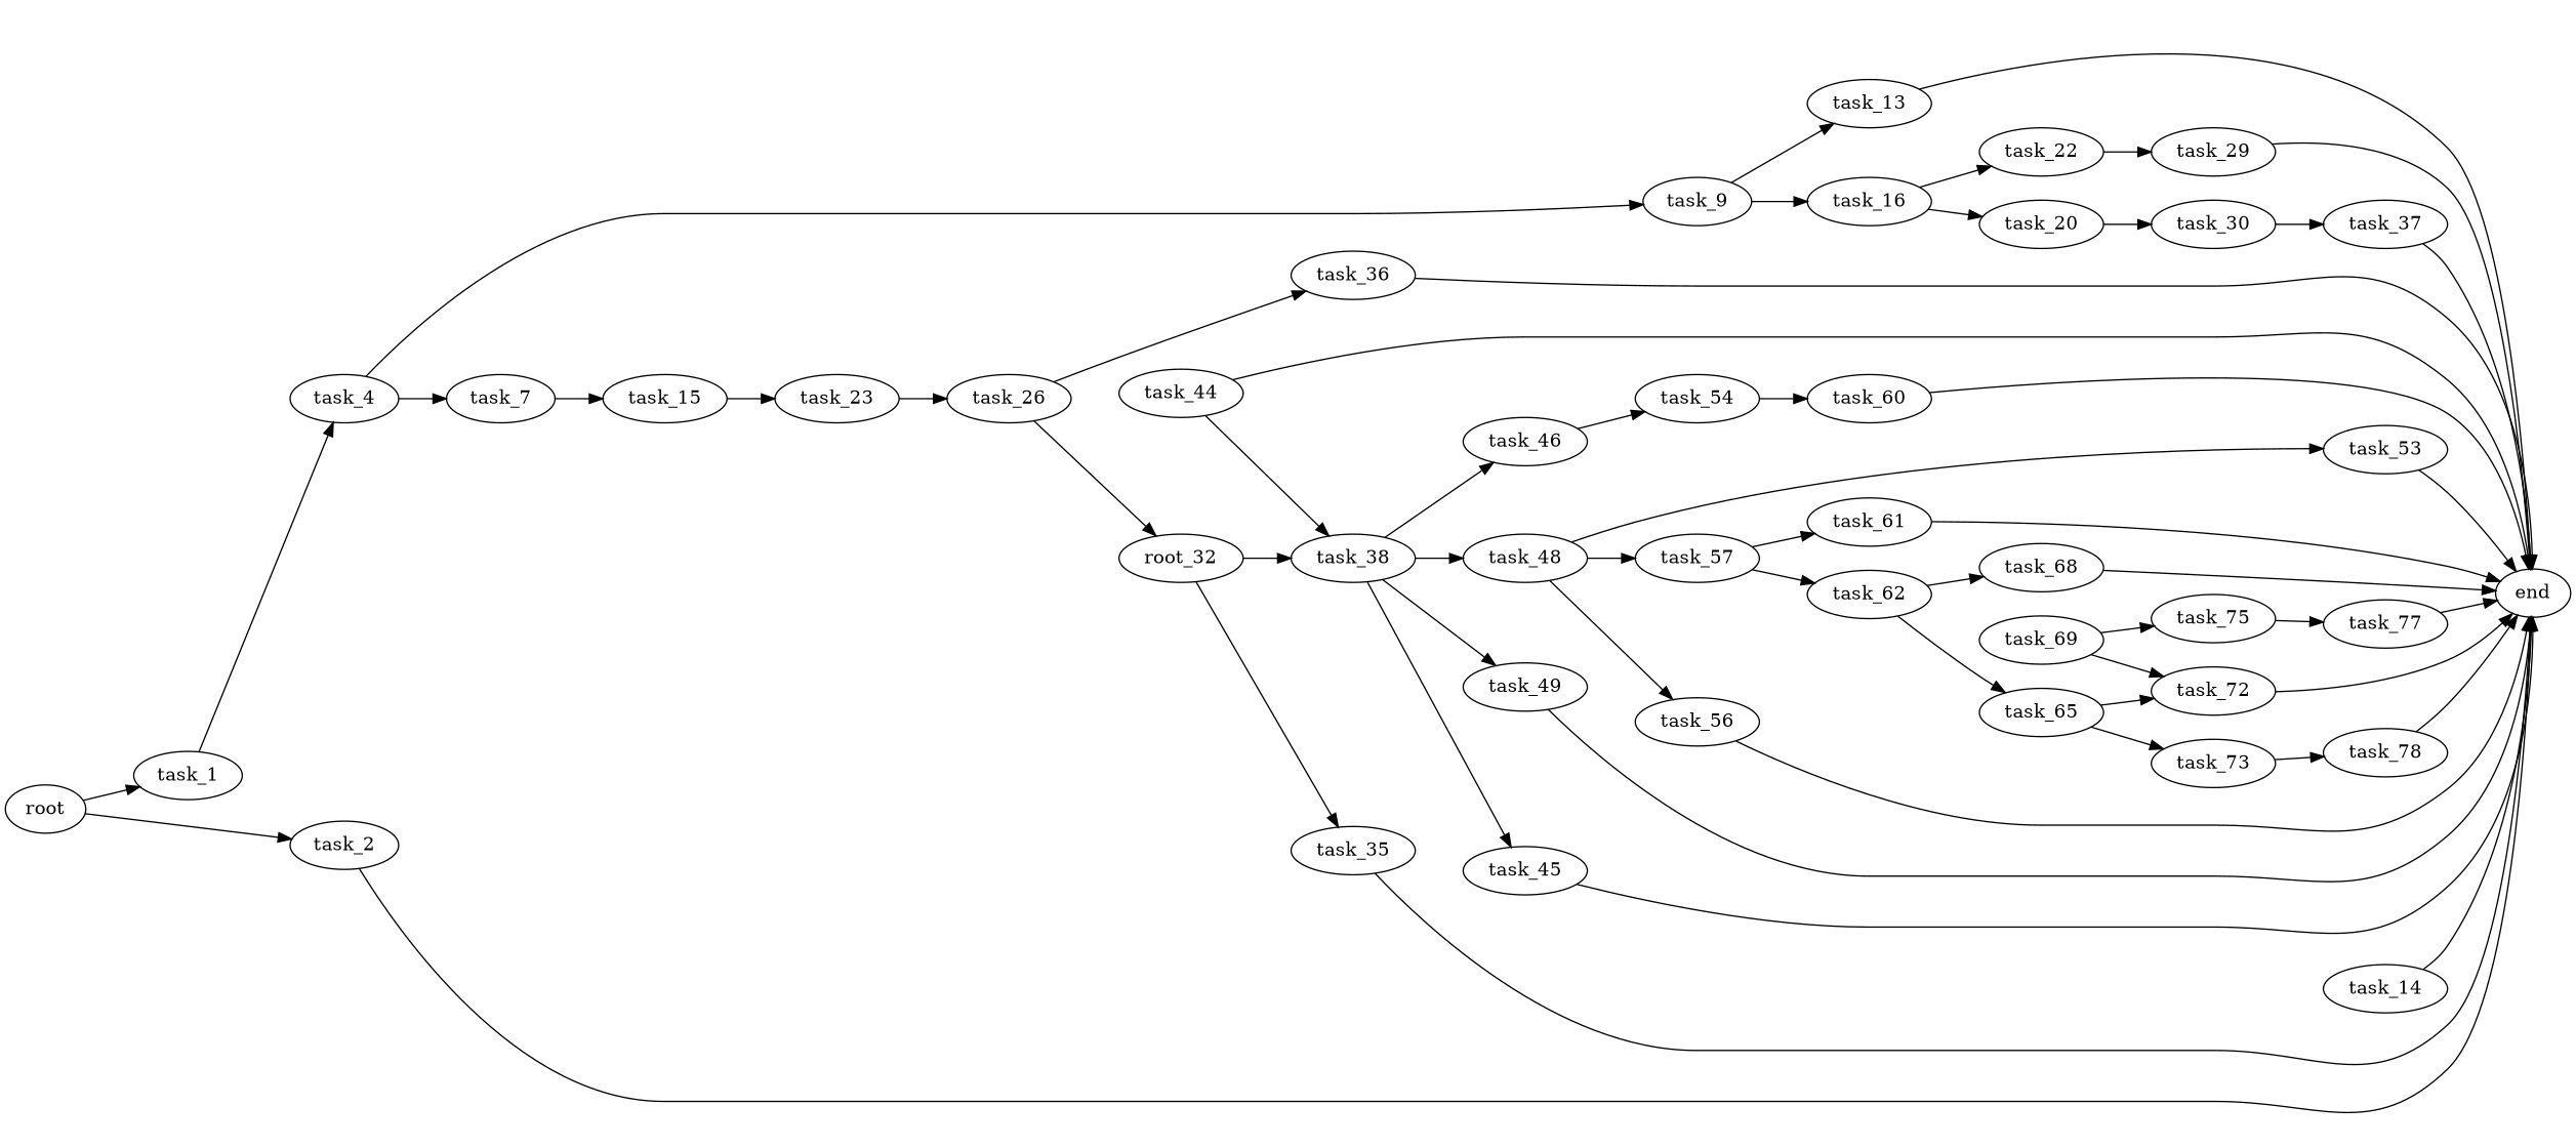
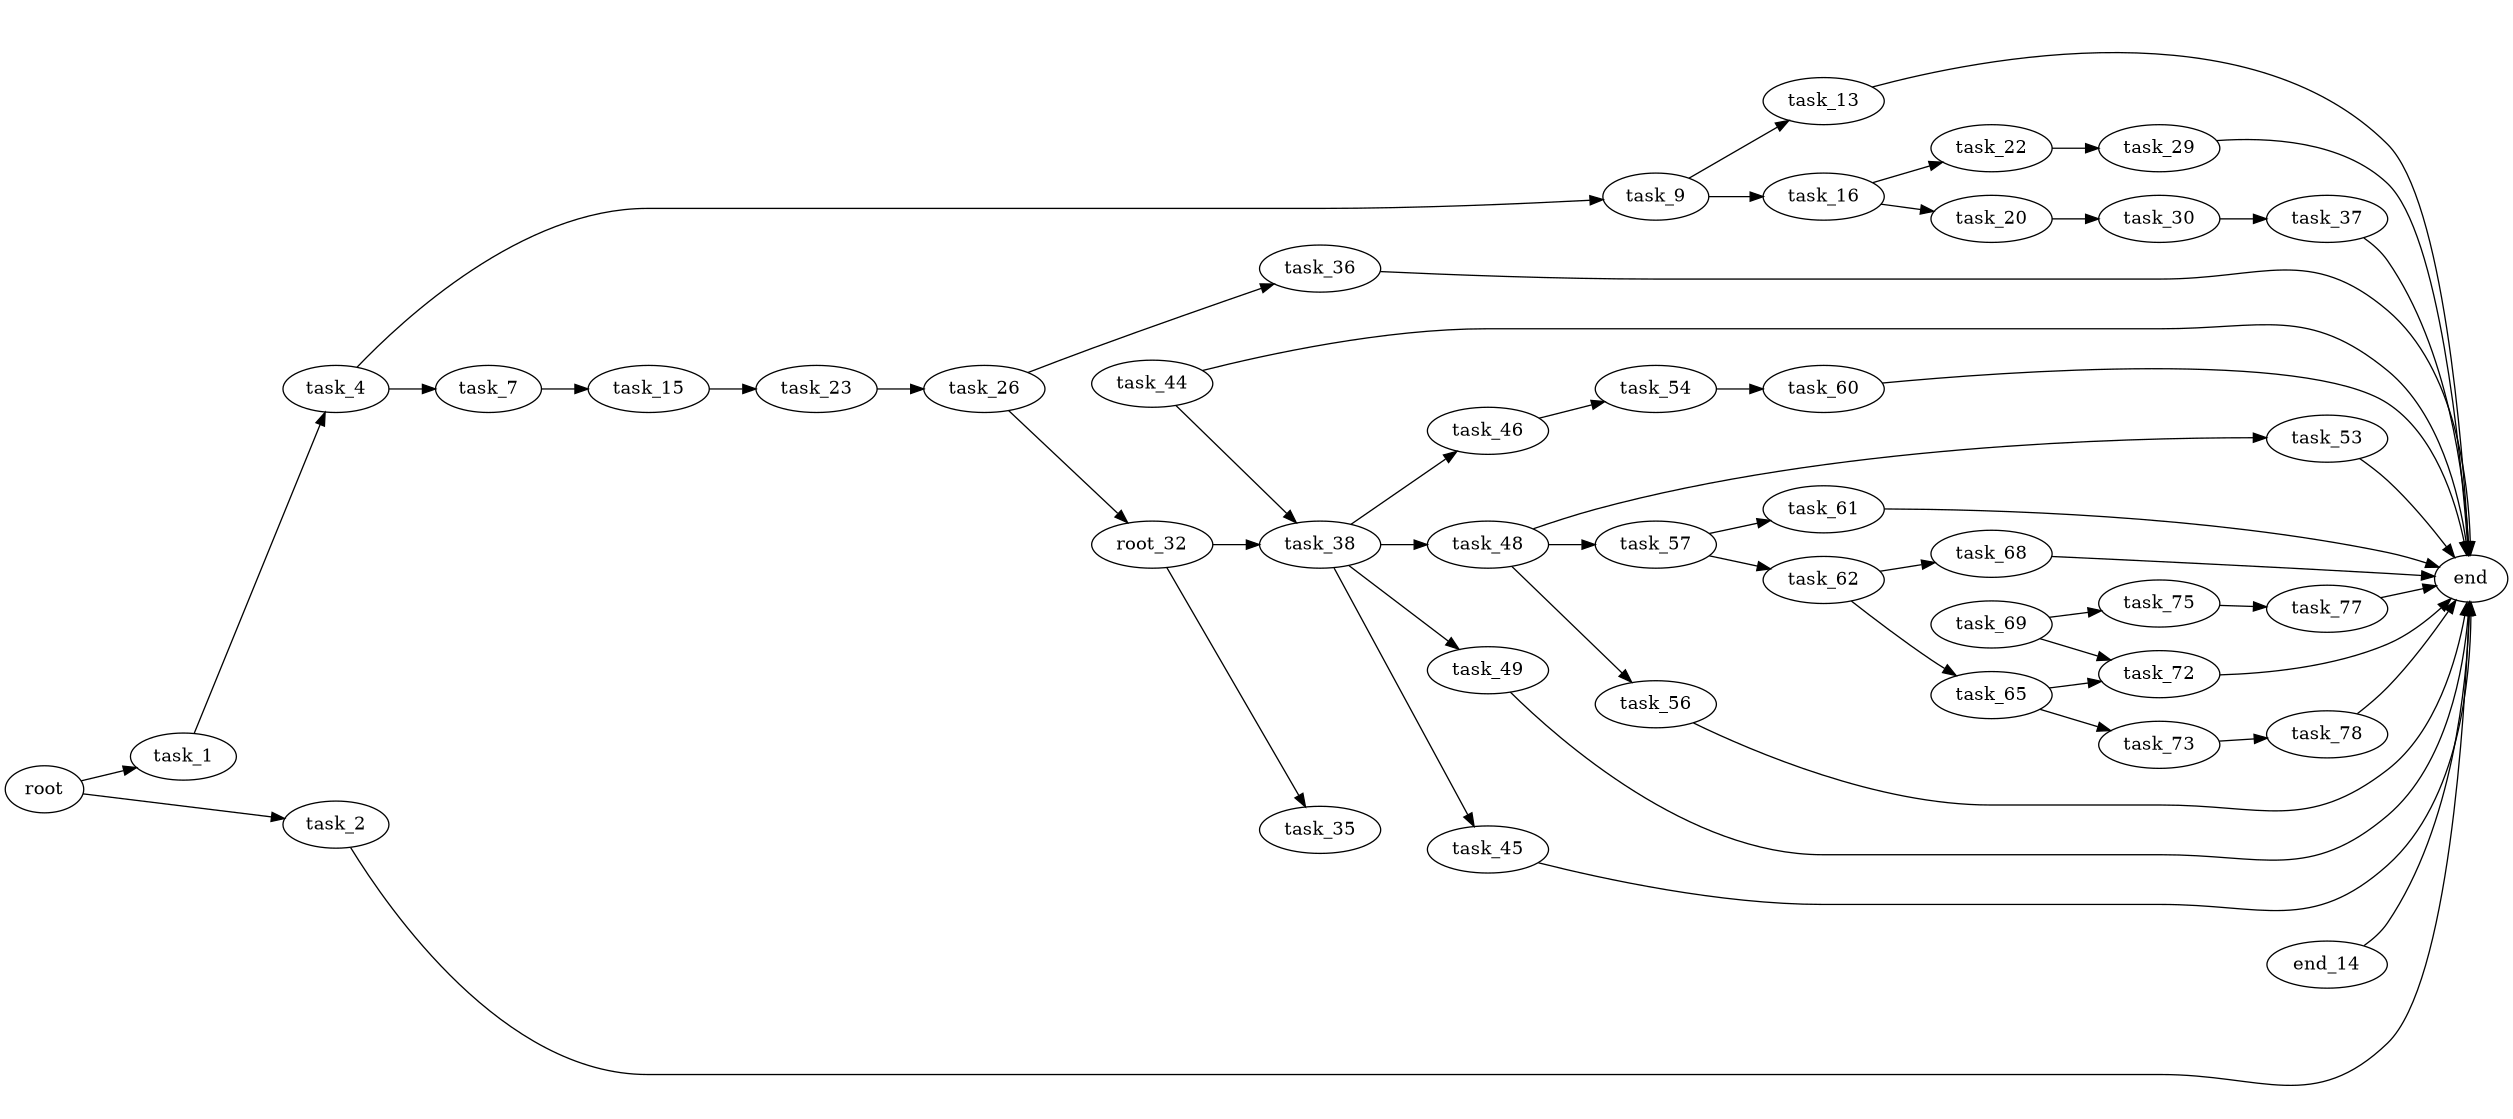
  digraph {
    fontname="DejaVu Serif"
    rankdir=LR
    node [fontname="DejaVu Serif"]
    edge [fontname="DejaVu Serif"]
    root
    task_1
    task_2
    task_4
    end
    task_7
    task_9
    task_15
    task_13
    task_16
    task_23
-   task_14
+   task_14 [label=end_14]
    task_20
    task_22
    task_26
    task_30
    task_29
    task_37
    n19 [label=root_32]
    task_36
    task_35
    task_38
    task_45
    task_46
    task_48
    task_49
    task_44
    task_54
    task_53
    task_56
    task_57
    task_60
    task_61
    task_62
    task_65
    task_68
    task_73
    task_72
    task_69
    task_75
    task_78
    task_77
    root -> task_1
    root -> task_2
    task_1 -> task_4
    task_2 -> end
    task_4 -> task_7
    task_4 -> task_9
    task_7 -> task_15
    task_9 -> task_13
    task_9 -> task_16
    task_15 -> task_23
    task_13 -> end
    task_16 -> task_20
    task_16 -> task_22
    task_23 -> task_26
    task_14 -> end
    task_20 -> task_30
    task_22 -> task_29
    task_26 -> n19
    task_26 -> task_36
    task_30 -> task_37
    task_29 -> end
    task_37 -> end
    n19 -> task_35
    n19 -> task_38
    task_36 -> end
-   task_35 -> end
    task_38 -> task_45
    task_38 -> task_46
    task_38 -> task_48
    task_38 -> task_49
    task_45 -> end
    task_46 -> task_54
    task_48 -> task_53
    task_48 -> task_56
    task_48 -> task_57
    task_49 -> end
    task_44 -> end
    task_44 -> task_38
    task_54 -> task_60
    task_53 -> end
    task_56 -> end
    task_57 -> task_61
    task_57 -> task_62
    task_60 -> end
    task_61 -> end
    task_62 -> task_65
    task_62 -> task_68
    task_65 -> task_73
    task_65 -> task_72
    task_68 -> end
    task_73 -> task_78
    task_72 -> end
    task_69 -> task_72
    task_69 -> task_75
    task_75 -> task_77
    task_78 -> end
    task_77 -> end
  }
